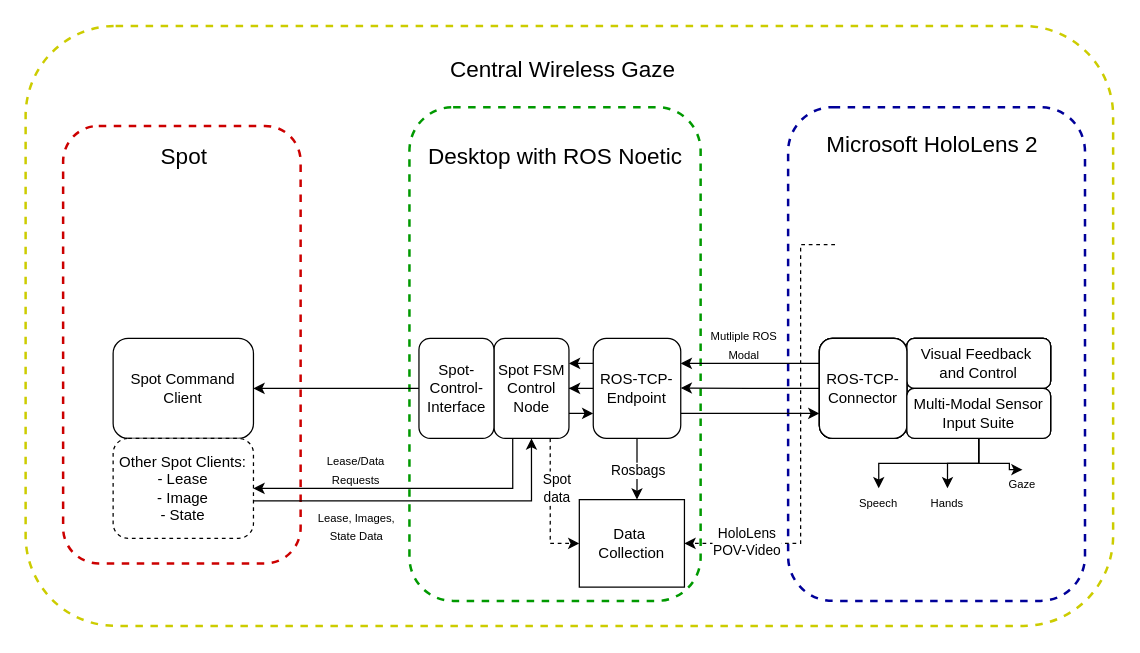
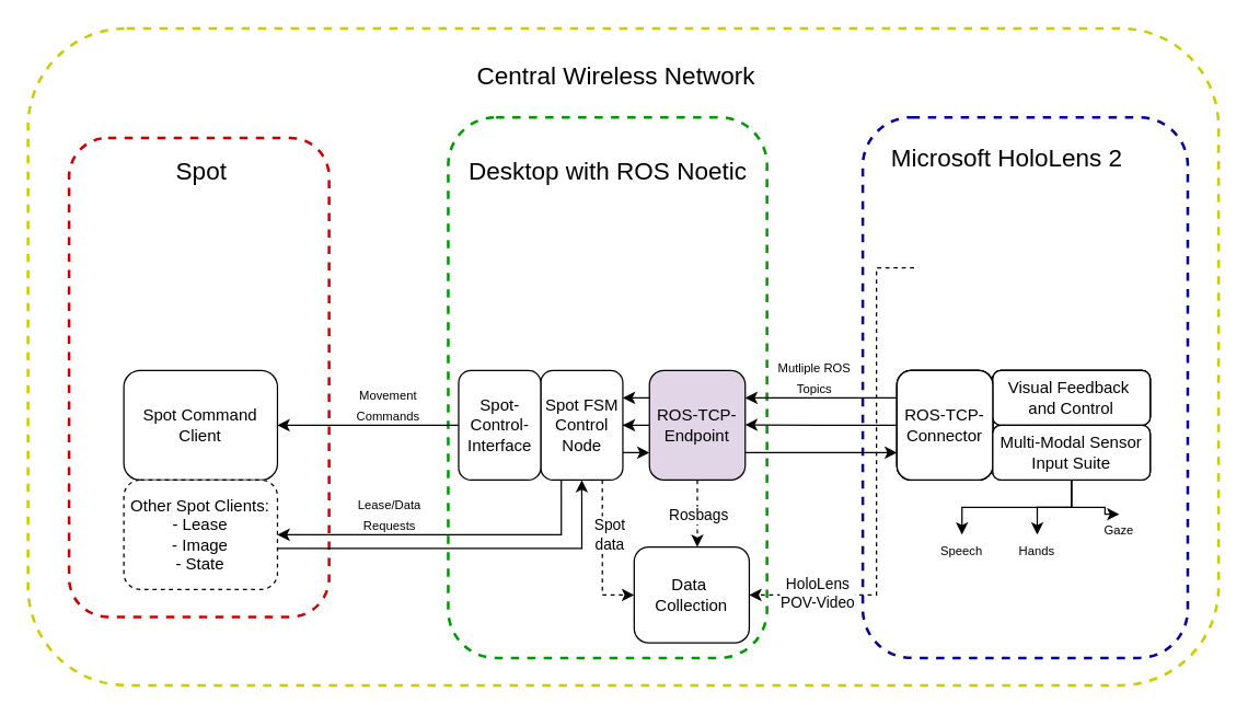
  <mxCell id="0" />
  <mxCell id="1" parent="0" />
  <mxCell id="2" value="" style="rounded=1;whiteSpace=wrap;html=1;fillColor=none;strokeColor=#CCCC00;dashed=1;strokeWidth=2;" vertex="1" parent="1"><mxGeometry y="20" width="870" height="480" as="geometry" x="20" /></mxCell>
  <mxCell id="3" value="" style="rounded=1;whiteSpace=wrap;html=1;fillColor=none;strokeColor=#000099;dashed=1;strokeWidth=2;" parent="1" vertex="1"><mxGeometry x="630" y="85" width="237.5" height="395" as="geometry" /></mxCell>
  <mxCell id="4" value="" style="rounded=1;whiteSpace=wrap;html=1;fillColor=none;strokeColor=#CC0000;dashed=1;strokeWidth=2;" parent="1" vertex="1"><mxGeometry x="50" y="100" width="190" height="350" as="geometry" /></mxCell>
  <mxCell id="5" value="" style="rounded=1;whiteSpace=wrap;html=1;fillColor=none;strokeColor=#009900;dashed=1;strokeWidth=2;" parent="1" vertex="1"><mxGeometry x="327.05" y="85" width="232.95" height="395" as="geometry" /></mxCell>
  <mxCell id="6" style="edgeStyle=orthogonalEdgeStyle;rounded=0;orthogonalLoop=1;jettySize=auto;html=1;entryX=1;entryY=0.5;entryDx=0;entryDy=0;dashed=1;" edge="1" parent="1" source="8" target="46"><mxGeometry relative="1" as="geometry"><Array as="points"><mxPoint x="640" y="195" /><mxPoint x="640" y="434" /></Array></mxGeometry></mxCell>
  <mxCell id="7" value="HoloLens&lt;br&gt;POV-Video" style="edgeLabel;html=1;align=center;verticalAlign=middle;resizable=0;points=[];" vertex="1" connectable="0" parent="6"><mxGeometry x="0.803" y="9" relative="1" as="geometry"><mxPoint x="14" y="-11" as="offset" /></mxGeometry></mxCell>
  <mxCell id="8" value="" style="shape=image;verticalLabelPosition=bottom;labelBackgroundColor=default;verticalAlign=top;aspect=fixed;imageAspect=0;image=https://png2.cleanpng.com/sh/77c04358523f7ae7ae333450538bc571/L0KzQYm3V8E0N5NxiZH0aYP2gLBuTfJ2cZ1pRd9yY4Lyg7FtlL1pd510hNd3cz36ebBrjCd0NWI1RelybnTyh8S0jfl5bZUygNH1b3zofsS0VfI1QJM6ftM5MXazRYa1WMA3PGI5TqI6NUO0RIq4WMM1OGE9RuJ3Zx==/kisspng-build-microsoft-hololens-windows-10-windows-mixed-hololens-5b48b5fa01f55.806.png;" parent="1" vertex="1"><mxGeometry x="667.5" y="150" width="180" height="90" as="geometry" /></mxCell>
  <mxCell id="9" value="" style="shape=image;verticalLabelPosition=bottom;labelBackgroundColor=default;verticalAlign=top;aspect=fixed;imageAspect=0;image=https://docs.zorabots.be/robot-spot/latest/_images/robot-spot.png;" parent="1" vertex="1"><mxGeometry x="64.54" y="110" width="160.92" height="180" as="geometry" /></mxCell>
  <mxCell id="10" value="" style="shape=image;verticalLabelPosition=bottom;labelBackgroundColor=default;verticalAlign=top;aspect=fixed;imageAspect=0;image=https://pngimg.com/d/computer_pc_PNG102104.png;" parent="1" vertex="1"><mxGeometry x="370" y="150" width="150.63" height="90" as="geometry" /></mxCell>
- <mxCell id="11" value="&lt;font style=&quot;font-size: 18px;&quot;&gt;Central Wireless Gaze&lt;br&gt;&lt;/font&gt;" style="text;html=1;strokeColor=none;fillColor=none;align=center;verticalAlign=middle;whiteSpace=wrap;rounded=0;" parent="1" vertex="1"><mxGeometry x="340" y="40" width="220" height="30" as="geometry" /></mxCell>
+ <mxCell id="11" value="&lt;font style=&quot;font-size: 18px;&quot;&gt;Central Wireless Network&lt;br&gt;&lt;/font&gt;" style="text;html=1;strokeColor=none;fillColor=none;align=center;verticalAlign=middle;whiteSpace=wrap;rounded=0;" parent="1" vertex="1"><mxGeometry x="340" y="40" width="220" height="30" as="geometry" /></mxCell>
  <mxCell id="12" value="" style="edgeStyle=orthogonalEdgeStyle;rounded=0;orthogonalLoop=1;jettySize=auto;html=1;entryX=1;entryY=0.5;entryDx=0;entryDy=0;" parent="1" source="16" target="28" edge="1"><mxGeometry relative="1" as="geometry"><Array as="points" /></mxGeometry></mxCell>
  <mxCell id="13" style="edgeStyle=none;html=1;entryX=0;entryY=0.75;entryDx=0;entryDy=0;exitX=1;exitY=0.75;exitDx=0;exitDy=0;" parent="1" source="16" target="33" edge="1"><mxGeometry relative="1" as="geometry"><Array as="points"><mxPoint x="590" y="330" /></Array></mxGeometry></mxCell>
- <mxCell id="14" value="" style="edgeStyle=orthogonalEdgeStyle;html=1;dashed=0;" parent="1" source="16" target="46" edge="1"><mxGeometry relative="1" as="geometry"><Array as="points"><mxPoint x="509" y="380" /><mxPoint x="510" y="380" /></Array></mxGeometry></mxCell>
+ <mxCell id="14" value="" style="edgeStyle=orthogonalEdgeStyle;html=1;dashed=1;" parent="1" source="16" target="46" edge="1"><mxGeometry relative="1" as="geometry"><Array as="points"><mxPoint x="509" y="380" /><mxPoint x="510" y="380" /></Array></mxGeometry></mxCell>
  <mxCell id="15" value="Rosbags" style="edgeLabel;html=1;align=center;verticalAlign=middle;resizable=0;points=[];" parent="14" vertex="1" connectable="0"><mxGeometry x="0.063" y="1" relative="1" as="geometry"><mxPoint x="-1" y="-1" as="offset" /></mxGeometry></mxCell>
- <mxCell id="16" value="ROS-TCP-Endpoint" style="rounded=1;whiteSpace=wrap;html=1;" parent="1" vertex="1"><mxGeometry x="474.1" y="270" width="70" height="80" as="geometry" /></mxCell>
+ <mxCell id="16" value="ROS-TCP-Endpoint" style="rounded=1;whiteSpace=wrap;html=1;fillColor=#e1d5e7;" parent="1" vertex="1"><mxGeometry x="474.1" y="270" width="70" height="80" as="geometry" /></mxCell>
  <mxCell id="17" style="edgeStyle=orthogonalEdgeStyle;rounded=0;orthogonalLoop=1;jettySize=auto;html=1;entryX=0.5;entryY=0;entryDx=0;entryDy=0;" parent="1" source="20" target="34" edge="1"><mxGeometry relative="1" as="geometry" /></mxCell>
  <mxCell id="18" style="edgeStyle=orthogonalEdgeStyle;rounded=0;orthogonalLoop=1;jettySize=auto;html=1;entryX=0.5;entryY=0;entryDx=0;entryDy=0;" parent="1" source="20" target="35" edge="1"><mxGeometry relative="1" as="geometry" /></mxCell>
  <mxCell id="19" style="edgeStyle=orthogonalEdgeStyle;rounded=0;orthogonalLoop=1;jettySize=auto;html=1;entryX=0.5;entryY=0;entryDx=0;entryDy=0;" parent="1" source="20" target="36" edge="1"><mxGeometry relative="1" as="geometry"><Array as="points"><mxPoint x="783" y="370" /><mxPoint x="807" y="370" /></Array></mxGeometry></mxCell>
  <mxCell id="20" value="Multi-Modal Sensor Input Suite" style="rounded=1;whiteSpace=wrap;html=1;" parent="1" vertex="1"><mxGeometry x="725" y="310" width="115" height="40" as="geometry" /></mxCell>
- <mxCell id="21" value="&lt;font style=&quot;font-size: 18px;&quot;&gt;Microsoft HoloLens 2&lt;/font&gt;" style="text;html=1;strokeColor=none;fillColor=none;align=center;verticalAlign=middle;whiteSpace=wrap;rounded=0;" parent="1" vertex="1"><mxGeometry x="652.5" y="100" width="185" height="30" as="geometry" /></mxCell>
+ <mxCell id="21" value="&lt;font style=&quot;font-size: 18px;&quot;&gt;Microsoft HoloLens 2&lt;/font&gt;" style="text;html=1;strokeColor=none;fillColor=none;align=center;verticalAlign=middle;whiteSpace=wrap;rounded=0;" parent="1" vertex="1"><mxGeometry x="642.5" y="100" width="185" height="30" as="geometry" /></mxCell>
  <mxCell id="22" style="edgeStyle=orthogonalEdgeStyle;rounded=0;orthogonalLoop=1;jettySize=auto;html=1;entryX=1;entryY=0.5;entryDx=0;entryDy=0;exitX=0;exitY=0.25;exitDx=0;exitDy=0;" parent="1" source="53" edge="1"><mxGeometry relative="1" as="geometry"><mxPoint x="645.1" y="290" as="sourcePoint" /><mxPoint x="544.1" y="290" as="targetPoint" /></mxGeometry></mxCell>
  <mxCell id="23" style="edgeStyle=orthogonalEdgeStyle;rounded=0;orthogonalLoop=1;jettySize=auto;html=1;entryX=1;entryY=0.5;entryDx=0;entryDy=0;exitX=0;exitY=0.5;exitDx=0;exitDy=0;" parent="1" source="53" edge="1"><mxGeometry relative="1" as="geometry"><mxPoint x="645.1" y="309.73" as="sourcePoint" /><mxPoint x="544.1" y="309.73" as="targetPoint" /></mxGeometry></mxCell>
- <mxCell id="24" value="&lt;font style=&quot;font-size: 9px;&quot;&gt;Mutliple ROS Modal&lt;/font&gt;" style="text;html=1;strokeColor=none;fillColor=none;align=center;verticalAlign=middle;whiteSpace=wrap;rounded=0;" parent="1" vertex="1"><mxGeometry x="560" y="260" width="70" height="30" as="geometry" /></mxCell>
+ <mxCell id="24" value="&lt;font style=&quot;font-size: 9px;&quot;&gt;Mutliple ROS Topics&lt;/font&gt;" style="text;html=1;strokeColor=none;fillColor=none;align=center;verticalAlign=middle;whiteSpace=wrap;rounded=0;" parent="1" vertex="1"><mxGeometry x="560" y="260" width="70" height="30" as="geometry" /></mxCell>
  <mxCell id="25" style="edgeStyle=orthogonalEdgeStyle;rounded=0;orthogonalLoop=1;jettySize=auto;html=1;entryX=1;entryY=0.5;entryDx=0;entryDy=0;exitX=0.25;exitY=1;exitDx=0;exitDy=0;" parent="1" source="28" target="41" edge="1"><mxGeometry relative="1" as="geometry"><Array as="points"><mxPoint x="410" y="390" /></Array></mxGeometry></mxCell>
  <mxCell id="26" style="edgeStyle=orthogonalEdgeStyle;html=1;entryX=0;entryY=0.5;entryDx=0;entryDy=0;exitX=0.75;exitY=1;exitDx=0;exitDy=0;rounded=0;dashed=1;" parent="1" source="28" target="46" edge="1"><mxGeometry relative="1" as="geometry" /></mxCell>
  <mxCell id="27" value="Spot&lt;br&gt;data" style="edgeLabel;html=1;align=center;verticalAlign=middle;resizable=0;points=[];" parent="26" vertex="1" connectable="0"><mxGeometry x="-0.071" relative="1" as="geometry"><mxPoint x="5" y="-10" as="offset" /></mxGeometry></mxCell>
  <mxCell id="28" value="Spot FSM Control Node" style="rounded=1;whiteSpace=wrap;html=1;" parent="1" vertex="1"><mxGeometry x="394.67" y="270" width="60" height="80" as="geometry" /></mxCell>
  <mxCell id="29" style="edgeStyle=orthogonalEdgeStyle;rounded=0;orthogonalLoop=1;jettySize=auto;html=1;entryX=1;entryY=0.5;entryDx=0;entryDy=0;" parent="1" source="30" target="31" edge="1"><mxGeometry relative="1" as="geometry" /></mxCell>
  <mxCell id="30" value="Spot-Control-Interface" style="rounded=1;whiteSpace=wrap;html=1;" parent="1" vertex="1"><mxGeometry x="334.67" y="270" width="60" height="80" as="geometry" /></mxCell>
  <mxCell id="31" value="Spot Command Client" style="rounded=1;whiteSpace=wrap;html=1;" parent="1" vertex="1"><mxGeometry x="90" y="270" width="112.27" height="80" as="geometry" /></mxCell>
  <mxCell id="32" value="&lt;font style=&quot;font-size: 18px;&quot;&gt;Spot&lt;/font&gt;" style="text;html=1;strokeColor=none;fillColor=none;align=center;verticalAlign=middle;whiteSpace=wrap;rounded=0;" parent="1" vertex="1"><mxGeometry x="92.27" y="110" width="110" height="30" as="geometry" /></mxCell>
  <mxCell id="33" value="ROS-TCP-Connector" style="rounded=1;whiteSpace=wrap;html=1;" parent="1" vertex="1"><mxGeometry x="655" y="270" width="70" height="80" as="geometry" /></mxCell>
  <mxCell id="34" value="&lt;font style=&quot;font-size: 9px;&quot;&gt;Speech&lt;/font&gt;" style="text;html=1;strokeColor=none;fillColor=none;align=center;verticalAlign=middle;whiteSpace=wrap;rounded=0;" parent="1" vertex="1"><mxGeometry x="680" y="390" width="45" height="21" as="geometry" /></mxCell>
  <mxCell id="35" value="&lt;font style=&quot;font-size: 9px;&quot;&gt;Hands&lt;/font&gt;" style="text;html=1;strokeColor=none;fillColor=none;align=center;verticalAlign=middle;whiteSpace=wrap;rounded=0;" parent="1" vertex="1"><mxGeometry x="740" y="390" width="35" height="21" as="geometry" /></mxCell>
  <mxCell id="36" value="&lt;font style=&quot;font-size: 9px;&quot;&gt;Gaze&lt;br&gt;&lt;/font&gt;" style="text;html=1;strokeColor=none;fillColor=none;align=center;verticalAlign=middle;whiteSpace=wrap;rounded=0;" parent="1" vertex="1"><mxGeometry x="800" y="375" width="35" height="21" as="geometry" /></mxCell>
  <mxCell id="37" value="" style="shape=image;verticalLabelPosition=bottom;labelBackgroundColor=default;verticalAlign=top;aspect=fixed;imageAspect=0;image=https://www.iconpacks.net/icons/1/free-microphone-icon-342-thumb.png;" parent="1" vertex="1"><mxGeometry x="682" y="411" width="41" height="41" as="geometry" /></mxCell>
  <mxCell id="38" value="" style="shape=image;verticalLabelPosition=bottom;labelBackgroundColor=default;verticalAlign=top;aspect=fixed;imageAspect=0;image=https://cdn-icons-png.flaticon.com/512/827/827980.png;" parent="1" vertex="1"><mxGeometry x="737.5" y="411" width="40" height="40" as="geometry" /></mxCell>
  <mxCell id="39" value="" style="shape=image;verticalLabelPosition=bottom;labelBackgroundColor=default;verticalAlign=top;aspect=fixed;imageAspect=0;image=https://cdn-icons-png.flaticon.com/512/65/65000.png;" parent="1" vertex="1"><mxGeometry x="787.5" y="411" width="40" height="40" as="geometry" /></mxCell>
  <mxCell id="40" style="edgeStyle=orthogonalEdgeStyle;rounded=0;orthogonalLoop=1;jettySize=auto;html=1;entryX=0.5;entryY=1;entryDx=0;entryDy=0;" parent="1" source="41" target="28" edge="1"><mxGeometry relative="1" as="geometry"><Array as="points"><mxPoint x="425" y="400" /><mxPoint x="425" y="350" /></Array></mxGeometry></mxCell>
  <mxCell id="41" value="Other Spot Clients:&lt;br style=&quot;border-color: var(--border-color);&quot;&gt;- Lease&lt;br style=&quot;border-color: var(--border-color);&quot;&gt;- Image&lt;br style=&quot;border-color: var(--border-color);&quot;&gt;- State" style="rounded=1;whiteSpace=wrap;html=1;dashed=1;" parent="1" vertex="1"><mxGeometry x="90" y="350" width="112.27" height="80" as="geometry" /></mxCell>
+ <mxCell id="42" value="&lt;font style=&quot;font-size: 9px;&quot;&gt;Movement Commands&lt;/font&gt;" style="text;html=1;strokeColor=none;fillColor=none;align=center;verticalAlign=middle;whiteSpace=wrap;rounded=0;" parent="1" vertex="1"><mxGeometry x="249" y="280" width="69.08" height="30" as="geometry" /></mxCell>
  <mxCell id="43" value="&lt;font style=&quot;font-size: 9px;&quot;&gt;Lease/Data Requests&lt;/font&gt;" style="text;html=1;strokeColor=none;fillColor=none;align=center;verticalAlign=middle;whiteSpace=wrap;rounded=0;" parent="1" vertex="1"><mxGeometry x="249" y="360" width="71" height="30" as="geometry" /></mxCell>
- <mxCell id="44" value="&lt;font style=&quot;font-size: 9px;&quot;&gt;Lease, Images, State Data&lt;/font&gt;" style="text;html=1;strokeColor=none;fillColor=none;align=center;verticalAlign=middle;whiteSpace=wrap;rounded=0;" parent="1" vertex="1"><mxGeometry x="250" y="400" width="70" height="40" as="geometry" /></mxCell>
  <mxCell id="45" value="Visual Feedback&amp;nbsp; and Control" style="rounded=1;whiteSpace=wrap;html=1;" parent="1" vertex="1"><mxGeometry x="725" y="270" width="115" height="40" as="geometry" /></mxCell>
- <mxCell id="46" value="Data&amp;nbsp; Collection" style="whiteSpace=wrap;html=1;rounded=0;" parent="1" vertex="1"><mxGeometry x="462.95" y="399" width="84.1" height="70" as="geometry" /></mxCell>
+ <mxCell id="46" value="Data&amp;nbsp; Collection" style="rounded=1;whiteSpace=wrap;html=1;" parent="1" vertex="1"><mxGeometry x="462.95" y="399" width="84.1" height="70" as="geometry" /></mxCell>
  <mxCell id="47" value="ROS-TCP-Connector" style="rounded=1;whiteSpace=wrap;html=1;" parent="1" vertex="1"><mxGeometry x="655" y="270" width="70" height="80" as="geometry" /></mxCell>
  <mxCell id="48" value="Visual Feedback&amp;nbsp; and Control" style="rounded=1;whiteSpace=wrap;html=1;" parent="1" vertex="1"><mxGeometry x="725" y="270" width="115" height="40" as="geometry" /></mxCell>
  <mxCell id="49" value="ROS-TCP-Connector" style="rounded=1;whiteSpace=wrap;html=1;" parent="1" vertex="1"><mxGeometry x="655" y="270" width="70" height="80" as="geometry" /></mxCell>
  <mxCell id="50" value="Visual Feedback&amp;nbsp; and Control" style="rounded=1;whiteSpace=wrap;html=1;" parent="1" vertex="1"><mxGeometry x="725" y="270" width="115" height="40" as="geometry" /></mxCell>
  <mxCell id="51" value="Multi-Modal Sensor Input Suite" style="rounded=1;whiteSpace=wrap;html=1;" parent="1" vertex="1"><mxGeometry x="725" y="310" width="115" height="40" as="geometry" /></mxCell>
  <mxCell id="52" value="Visual Feedback&amp;nbsp; and Control" style="rounded=1;whiteSpace=wrap;html=1;" parent="1" vertex="1"><mxGeometry x="725" y="270" width="115" height="40" as="geometry" /></mxCell>
  <mxCell id="53" value="ROS-TCP-Connector" style="rounded=1;whiteSpace=wrap;html=1;" parent="1" vertex="1"><mxGeometry x="655" y="270" width="70" height="80" as="geometry" /></mxCell>
  <mxCell id="54" value="Multi-Modal Sensor Input Suite" style="rounded=1;whiteSpace=wrap;html=1;" parent="1" vertex="1"><mxGeometry x="725" y="310" width="115" height="40" as="geometry" /></mxCell>
  <mxCell id="55" value="" style="edgeStyle=orthogonalEdgeStyle;rounded=0;orthogonalLoop=1;jettySize=auto;html=1;entryX=1;entryY=0.5;entryDx=0;entryDy=0;" parent="1" edge="1"><mxGeometry relative="1" as="geometry"><Array as="points" /><mxPoint x="474.1" y="290" as="sourcePoint" /><mxPoint x="454.67" y="290" as="targetPoint" /></mxGeometry></mxCell>
  <mxCell id="56" value="" style="edgeStyle=orthogonalEdgeStyle;rounded=0;orthogonalLoop=1;jettySize=auto;html=1;entryX=0;entryY=0.75;entryDx=0;entryDy=0;exitX=1;exitY=0.75;exitDx=0;exitDy=0;" parent="1" source="28" target="16" edge="1"><mxGeometry relative="1" as="geometry"><Array as="points" /><mxPoint x="460" y="330" as="sourcePoint" /><mxPoint x="445" y="374.92" as="targetPoint" /></mxGeometry></mxCell>
  <mxCell id="57" value="&lt;font style=&quot;font-size: 18px;&quot;&gt;Desktop with ROS Noetic&lt;/font&gt;" style="text;html=1;strokeColor=none;fillColor=none;align=center;verticalAlign=middle;whiteSpace=wrap;rounded=0;" vertex="1" parent="1"><mxGeometry x="333.53" y="110" width="220" height="30" as="geometry" /></mxCell>
  <mxCell id="58" value="" style="shape=image;verticalLabelPosition=bottom;labelBackgroundColor=default;verticalAlign=top;aspect=fixed;imageAspect=0;image=https://i.pinimg.com/originals/4d/6e/e3/4d6ee35efaf1cc622ab654c0d7a86de7.png;" vertex="1" parent="1"><mxGeometry x="249" y="40" width="68.34" height="50" as="geometry" /></mxCell>
